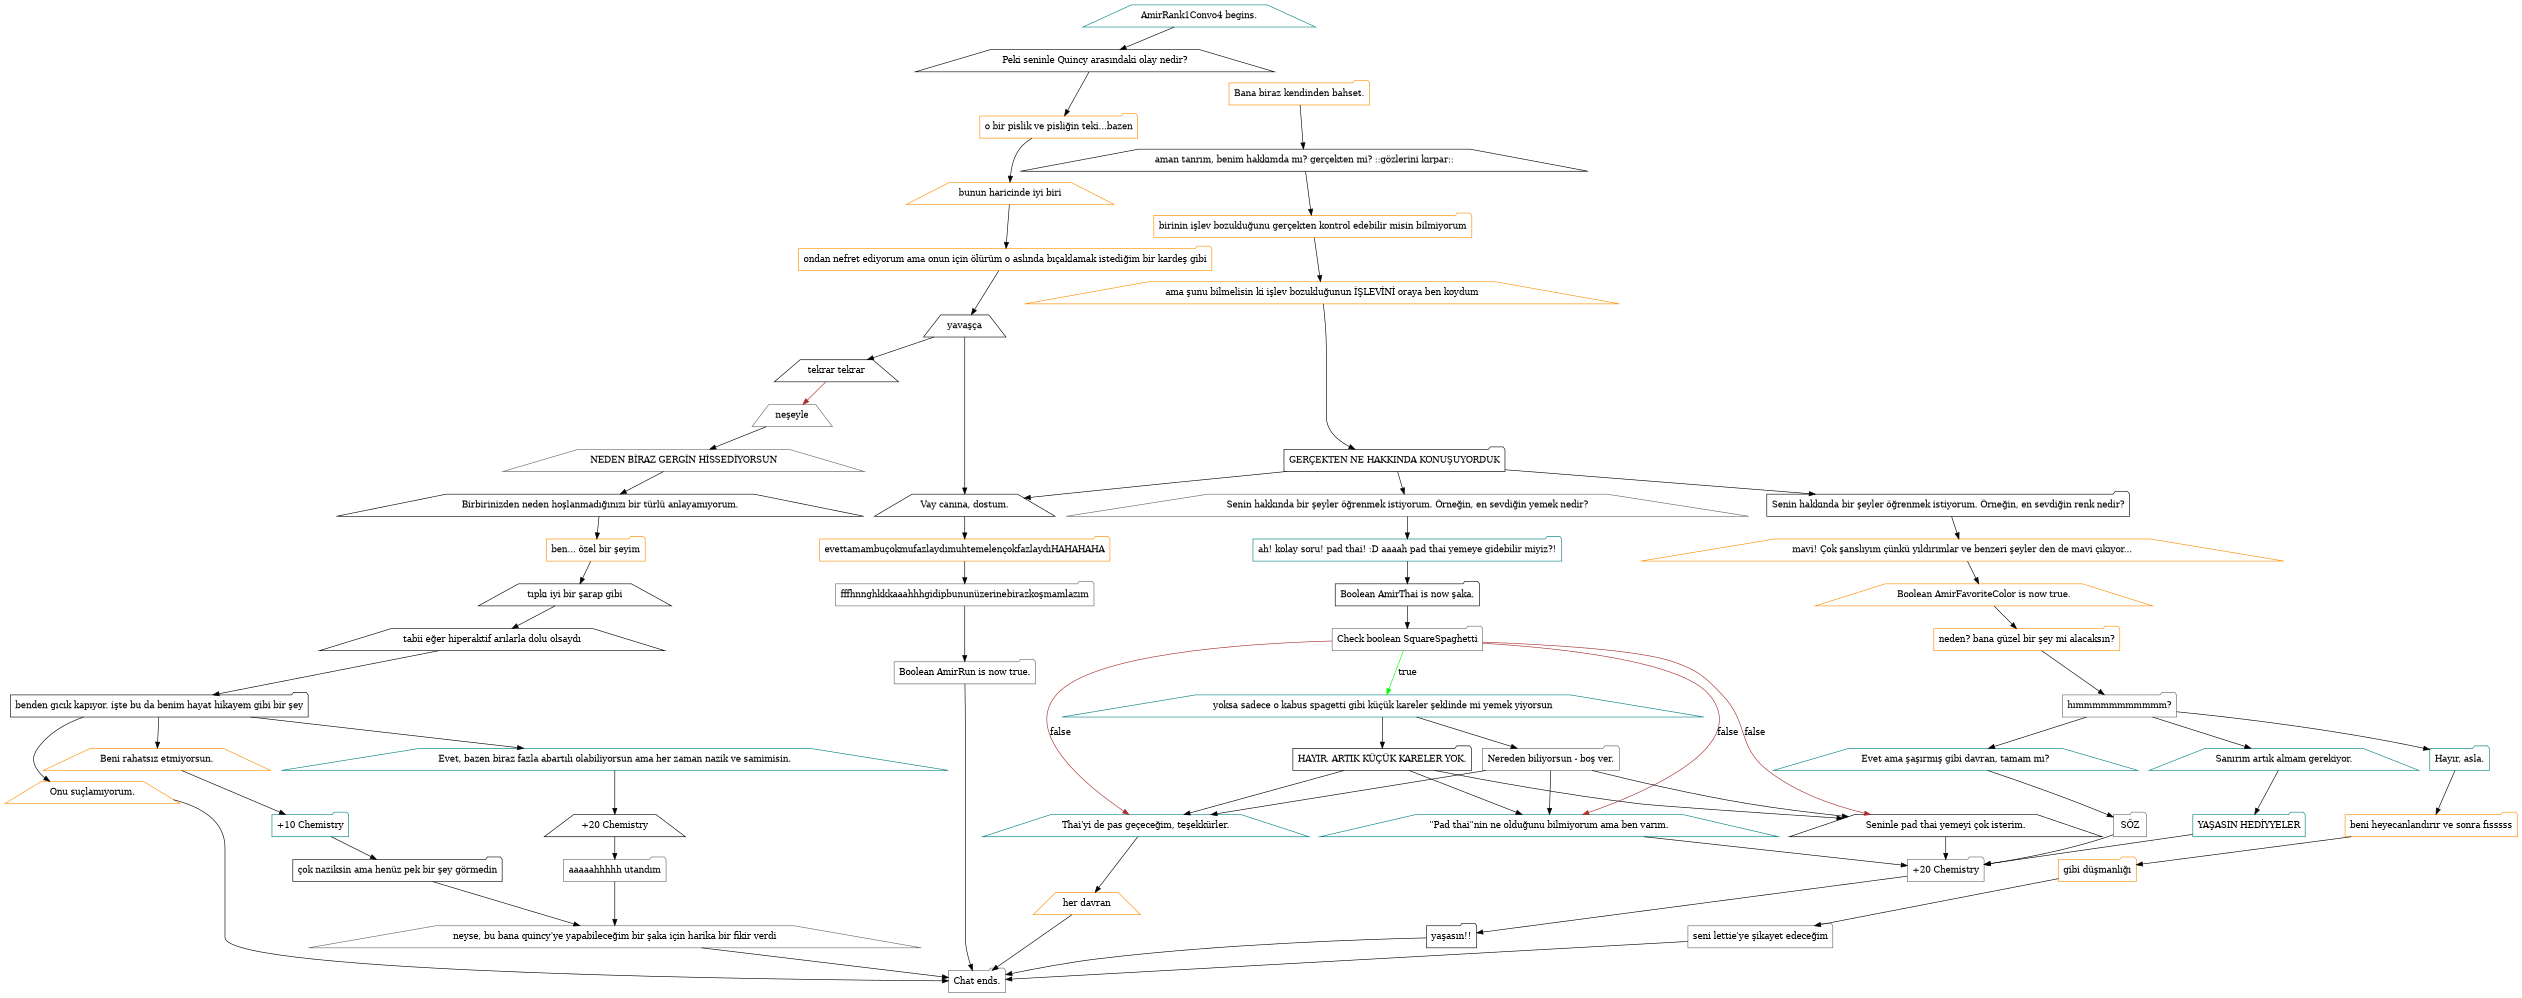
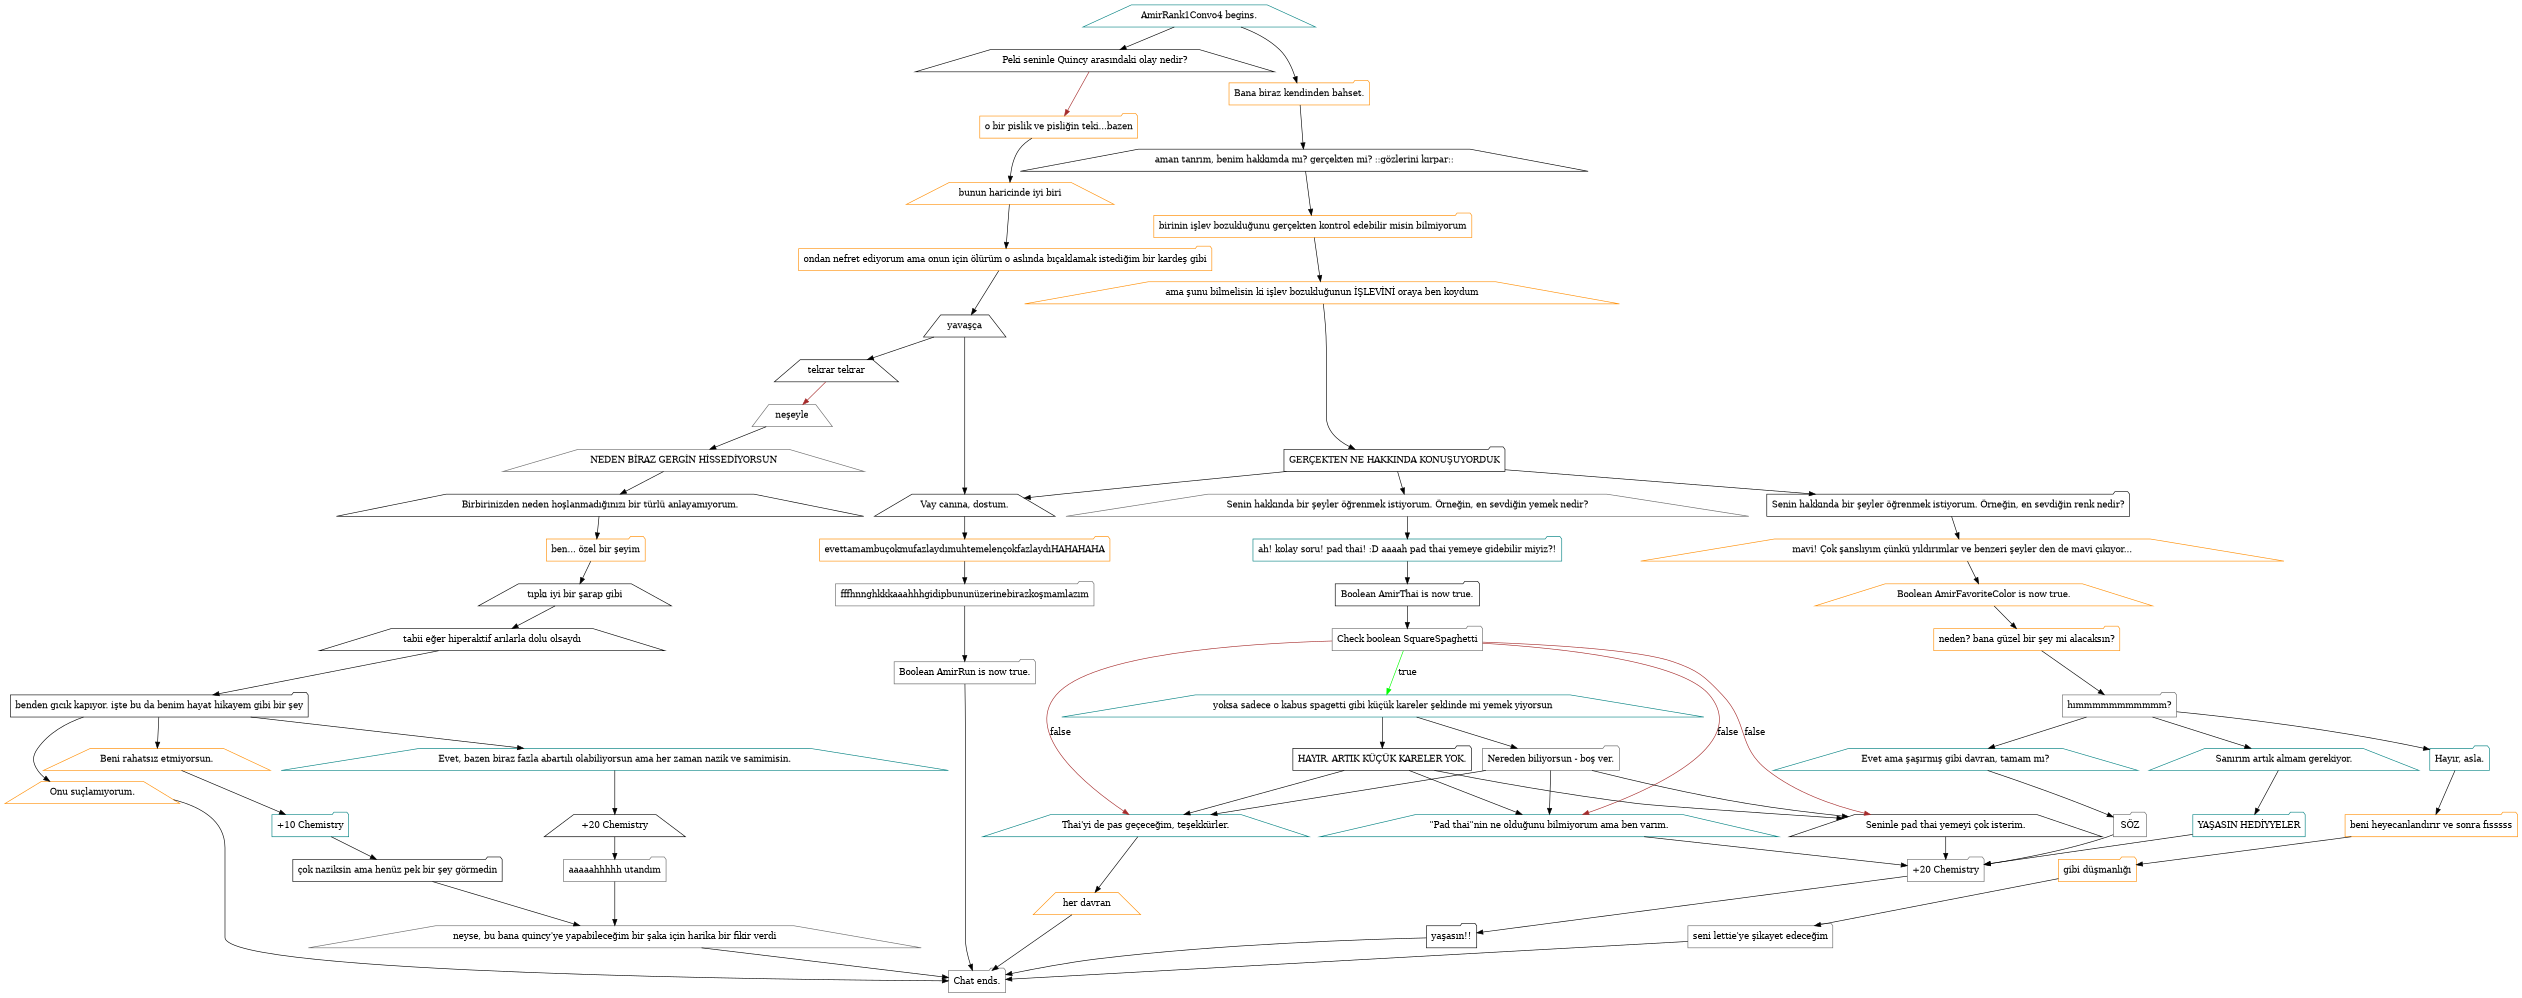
  digraph {
    node [color=black shape=folder]
    "AmirRank1Convo4 begins." [color=teal shape=trapezium]
    n2 [label="Peki seninle Quincy arasındaki olay nedir?" shape=trapezium]
    n3 [color=darkorange label="Bana biraz kendinden bahset."]
    n4 [color=darkorange label="o bir pislik ve pisliğin teki...bazen"]
    n5 [label="aman tanrım, benim hakkımda mı? gerçekten mi? ::gözlerini kırpar::" shape=trapezium]
    n6 [color=darkorange label="bunun haricinde iyi biri" shape=trapezium]
    n7 [color=darkorange label="birinin işlev bozukluğunu gerçekten kontrol edebilir misin bilmiyorum"]
    n8 [color=darkorange label="ondan nefret ediyorum ama onun için ölürüm o aslında bıçaklamak istediğim bir kardeş gibi"]
    n9 [color=darkorange label="ama şunu bilmelisin ki işlev bozukluğunun İŞLEVİNİ oraya ben koydum" shape=trapezium]
    n10 [label="yavaşça" shape=trapezium]
    n11 [label="GERÇEKTEN NE HAKKINDA KONUŞUYORDUK"]
    n12 [label="tekrar tekrar" shape=trapezium]
    n13 [label="Vay canına, dostum." shape=trapezium]
    n14 [color=gray40 label="Senin hakkında bir şeyler öğrenmek istiyorum. Örneğin, en sevdiğin yemek nedir?" shape=trapezium]
    n15 [label="Senin hakkında bir şeyler öğrenmek istiyorum. Örneğin, en sevdiğin renk nedir?"]
    n16 [color=gray40 label="neşeyle" shape=trapezium]
    n17 [color=darkorange label="evettamambuçokmufazlaydımuhtemelençokfazlaydıHAHAHAHA"]
    n18 [color=teal label="ah! kolay soru! pad thai! :D aaaah pad thai yemeye gidebilir miyiz?!"]
    n19 [color=darkorange label="mavi! Çok şanslıyım çünkü yıldırımlar ve benzeri şeyler den de mavi çıkıyor..." shape=trapezium]
    n20 [color=gray40 label="NEDEN BİRAZ GERGİN HİSSEDİYORSUN" shape=trapezium]
    n21 [color=gray40 label="fffhnnghkkkaaahhhgidipbununüzerinebirazkoşmamlazım"]
-   n22 [label="Boolean AmirThai is now şaka."]
+   n22 [label="Boolean AmirThai is now true."]
    n23 [color=darkorange label="Boolean AmirFavoriteColor is now true." shape=trapezium]
    n24 [label="Birbirinizden neden hoşlanmadığınızı bir türlü anlayamıyorum." shape=trapezium]
    n25 [color=gray40 label="Boolean AmirRun is now true."]
    n26 [color=gray40 label="Check boolean SquareSpaghetti"]
    n27 [color=darkorange label="neden? bana güzel bir şey mi alacaksın?"]
    n28 [color=darkorange label="ben... özel bir şeyim"]
    "Chat ends." [color=gray40]
    n30 [color=teal label="yoksa sadece o kabus spagetti gibi küçük kareler şeklinde mi yemek yiyorsun" shape=trapezium]
    n31 [color=teal label="Thai'yi de pas geçeceğim, teşekkürler." shape=trapezium]
    n32 [color=teal label="\"Pad thai\"nin ne olduğunu bilmiyorum ama ben varım." shape=trapezium]
    n33 [label="Seninle pad thai yemeyi çok isterim." shape=trapezium]
    n34 [color=gray40 label="hımmmmmmmmmmm?"]
    n35 [label="tıpkı iyi bir şarap gibi" shape=trapezium]
    n36 [label="HAYIR. ARTIK KÜÇÜK KARELER YOK."]
    n37 [color=gray40 label="Nereden biliyorsun - boş ver."]
    n38 [color=darkorange label="her davran" shape=trapezium]
    n39 [color=gray40 label="+20 Chemistry"]
    n40 [color=teal label="Sanırım artık almam gerekiyor." shape=trapezium]
    n41 [color=teal label="Evet ama şaşırmış gibi davran, tamam mı?" shape=trapezium]
    n42 [color=teal label="Hayır, asla."]
    n43 [label="tabii eğer hiperaktif arılarla dolu olsaydı" shape=trapezium]
    n44 [label="yaşasın!!"]
    n45 [color=teal label="YAŞASIN HEDİYYELER"]
    n46 [color=gray40 label="SÖZ"]
    n47 [color=darkorange label="beni heyecanlandırır ve sonra fısssss"]
    n48 [label="benden gıcık kapıyor. işte bu da benim hayat hikayem gibi bir şey"]
    n49 [color=darkorange label="gibi düşmanlığı"]
    n50 [color=teal label="Evet, bazen biraz fazla abartılı olabiliyorsun ama her zaman nazik ve samimisin." shape=trapezium]
    n51 [color=darkorange label="Beni rahatsız etmiyorsun." shape=trapezium]
    n52 [color=darkorange label="Onu suçlamıyorum." shape=trapezium]
    n53 [color=gray40 label="seni lettie'ye şikayet edeceğim"]
    n54 [label="+20 Chemistry" shape=trapezium]
    n55 [color=teal label="+10 Chemistry"]
    n56 [color=gray40 label="aaaaahhhhh utandım"]
    n57 [label="çok naziksin ama henüz pek bir şey görmedin"]
    n58 [color=gray40 label="neyse, bu bana quincy'ye yapabileceğim bir şaka için harika bir fikir verdi" shape=trapezium]
    "AmirRank1Convo4 begins." -> n2
-   n2 -> n4
+   "AmirRank1Convo4 begins." -> n3
+   n2 -> n4 [color=brown]
    n3 -> n5
    n4 -> n6
    n5 -> n7
    n6 -> n8
    n7 -> n9
    n8 -> n10
    n9 -> n11
    n10 -> n12
    n10 -> n13
    n11 -> n13
    n11 -> n14
    n11 -> n15
    n12 -> n16 [color=brown]
    n13 -> n17
    n14 -> n18
    n15 -> n19
    n16 -> n20
    n17 -> n21
    n18 -> n22
    n19 -> n23
    n20 -> n24
    n21 -> n25
    n22 -> n26
    n23 -> n27
    n24 -> n28
    n25 -> "Chat ends."
    n26 -> n30 [color=green label=true]
    n26 -> n31 [color=brown label=false]
    n26 -> n32 [color=brown label=false]
    n26 -> n33 [color=brown label=false]
    n27 -> n34
    n28 -> n35
    n30 -> n36
    n30 -> n37
    n31 -> n38
    n32 -> n39
    n33 -> n39
    n34 -> n40
    n34 -> n41
    n34 -> n42
    n35 -> n43
    n36 -> n31
    n36 -> n32
    n36 -> n33
    n37 -> n31
    n37 -> n32
    n37 -> n33
    n38 -> "Chat ends."
    n39 -> n44
    n40 -> n45
    n41 -> n46
    n42 -> n47
    n43 -> n48
    n44 -> "Chat ends."
    n45 -> n39
    n46 -> n39
    n47 -> n49
    n48 -> n50
    n48 -> n51
    n48 -> n52
    n49 -> n53
    n50 -> n54
    n51 -> n55
    n52 -> "Chat ends."
    n53 -> "Chat ends."
    n54 -> n56
    n55 -> n57
    n56 -> n58
    n57 -> n58
    n58 -> "Chat ends."
  }
